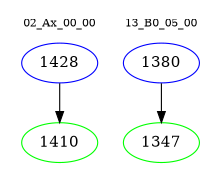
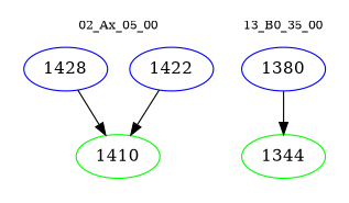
  digraph {
    node [color=blue]
    edge [color=black]
+   n1 [label=1422]
    n2 [color=green label=1410]
    n3 [label=1428]
    n4 [label=1380]
-   n5 [color=green label=1347]
+   n5 [color=green label=1344]
    subgraph cluster_1 {
      color=white
      fontsize=10
-     label="02_Ax_00_00"
+     label="02_Ax_05_00"
+     n1
      n2
      n3
    }
    subgraph cluster_2 {
      color=white
      fontsize=10
-     label="13_B0_05_00"
+     label="13_B0_35_00"
      n4
      n5
    }
+   n1 -> n2
    n3 -> n2
    n4 -> n5
  }
